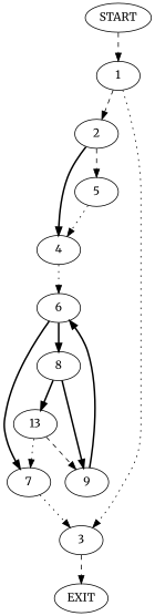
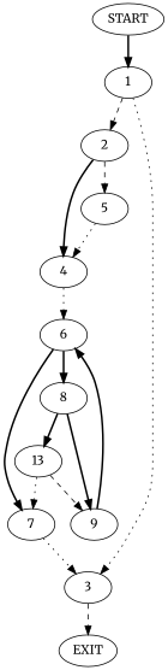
  digraph {
    fontname=Merriweather
    node [fontname=Merriweather]
    edge [fontname=Merriweather style=bold]
    n1 [label=START]
    1
    2
    3
    4
    5
    n7 [label=EXIT]
    6
    7
    8
    9
    n12 [label=13]
-   n1 -> 1 [style=dashed]
+   n1 -> 1
    1 -> 2 [style=dashed]
    1 -> 3 [style=dotted]
    2 -> 4
    2 -> 5 [style=dashed]
    3 -> n7 [style=dashed]
    4 -> 6 [style=dotted]
    5 -> 4 [style=dotted]
    6 -> 7
    6 -> 8
    7 -> 3 [style=dotted]
    8 -> 9
    8 -> n12
    9 -> 6
    n12 -> 7 [style=dotted]
    n12 -> 9 [style=dashed]
  }
